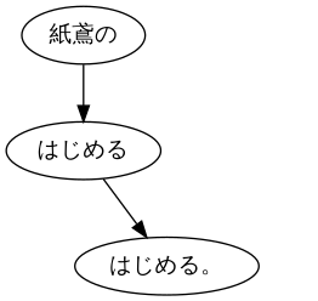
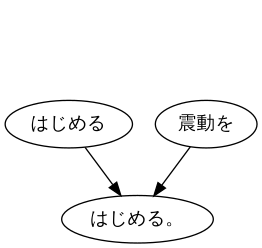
  digraph {
    n1 [label="はじめる。"]
-   n2 [label="紙鳶の"]
    n3 [label="はじめる"]
-   n2 -> n3
+   n4 [label="震動を"]
    n3 -> n1
+   n4 -> n1
  }
